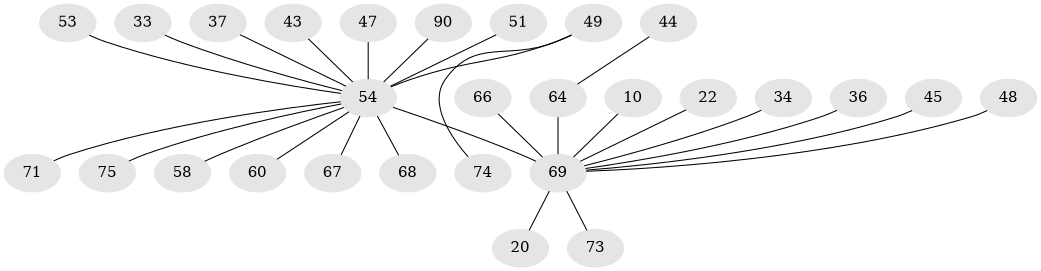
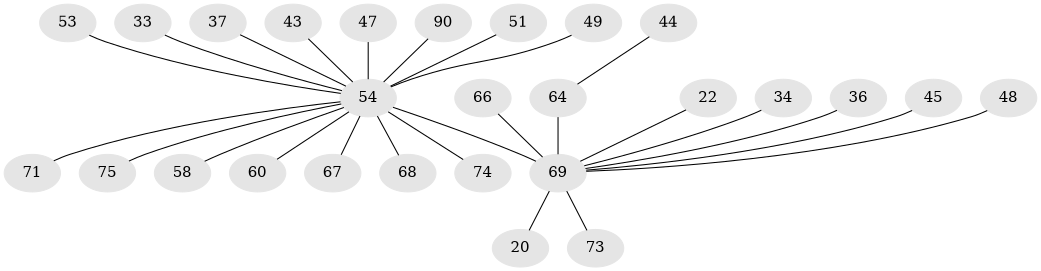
  graph {
    node [color=gray90 style=filled]
    69 [super="+8+18+21+9"]
    n2 [label=20]
    73 [super="+52+55"]
-   10
    22
    54 [super="+41+40+31+24+42+30+28"]
    58
    60
    67
    68
    71
    74 [super="+65"]
    75
    33
    34 [super="+32"]
    36
    37 [super="+35"]
    43
    44 [super="+20"]
    64 [super="+17+26+39+62+57"]
    45
    47
    48
    49
    n25 [label=90]
    51
    53
    66
    69 -- n2
    69 -- 73
-   10 -- 69
    22 -- 69
    54 -- 69 [weight=8]
    54 -- 58
    54 -- 60 [weight=2]
    54 -- 67
    54 -- 68
    54 -- 71
-   49 -- 74
+   54 -- 74
    54 -- 75
    33 -- 54
    34 -- 69
    36 -- 69
    37 -- 54 [weight=2]
    43 -- 54
    44 -- 64
    64 -- 69 [weight=3]
    45 -- 69
    47 -- 54
    48 -- 69
    49 -- 54
    n25 -- 54
    51 -- 54
    53 -- 54
    66 -- 69
  }
